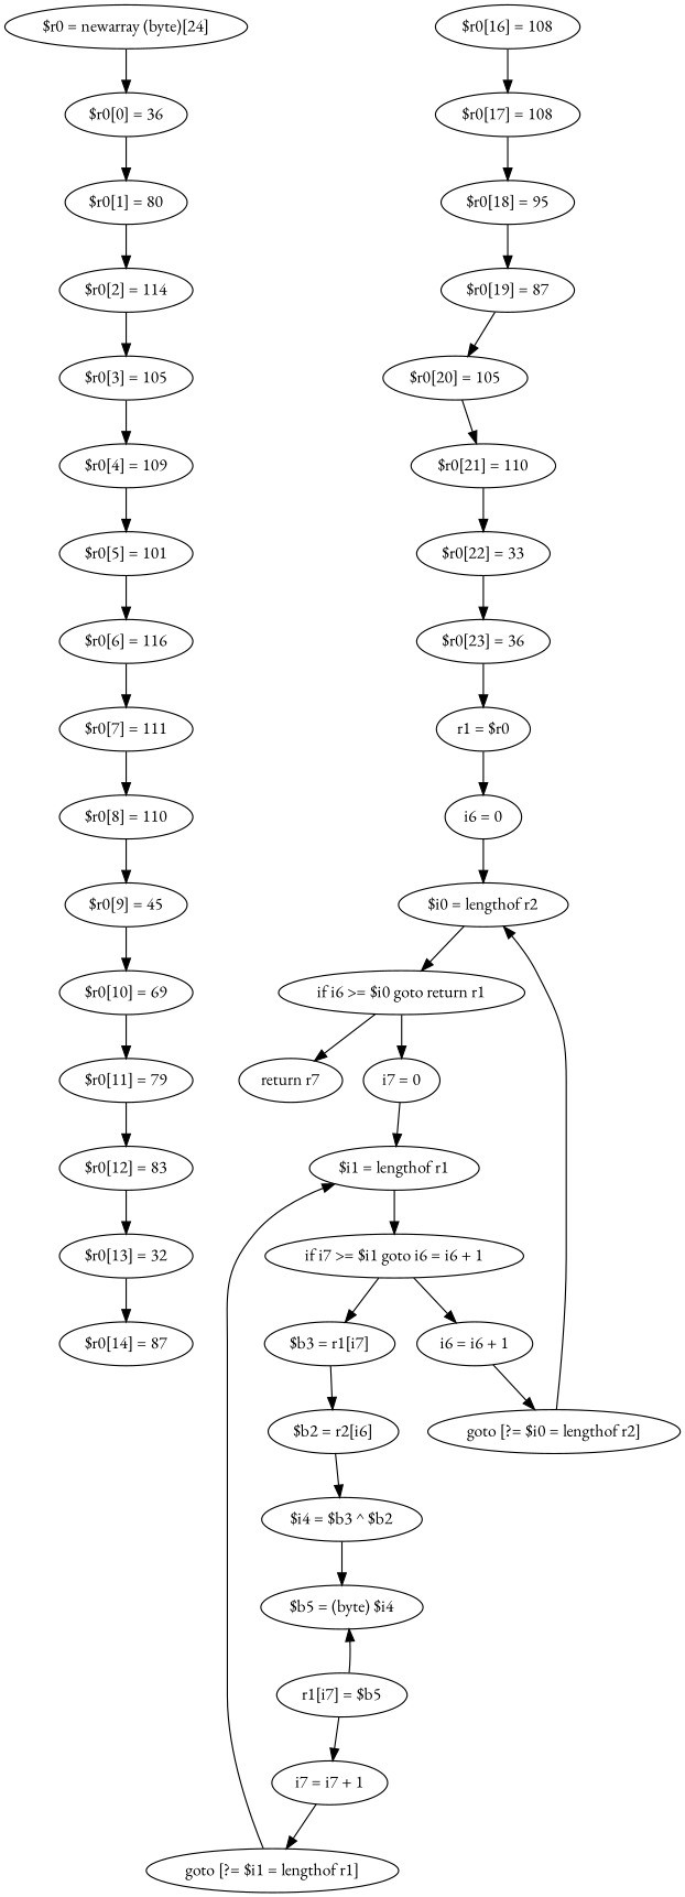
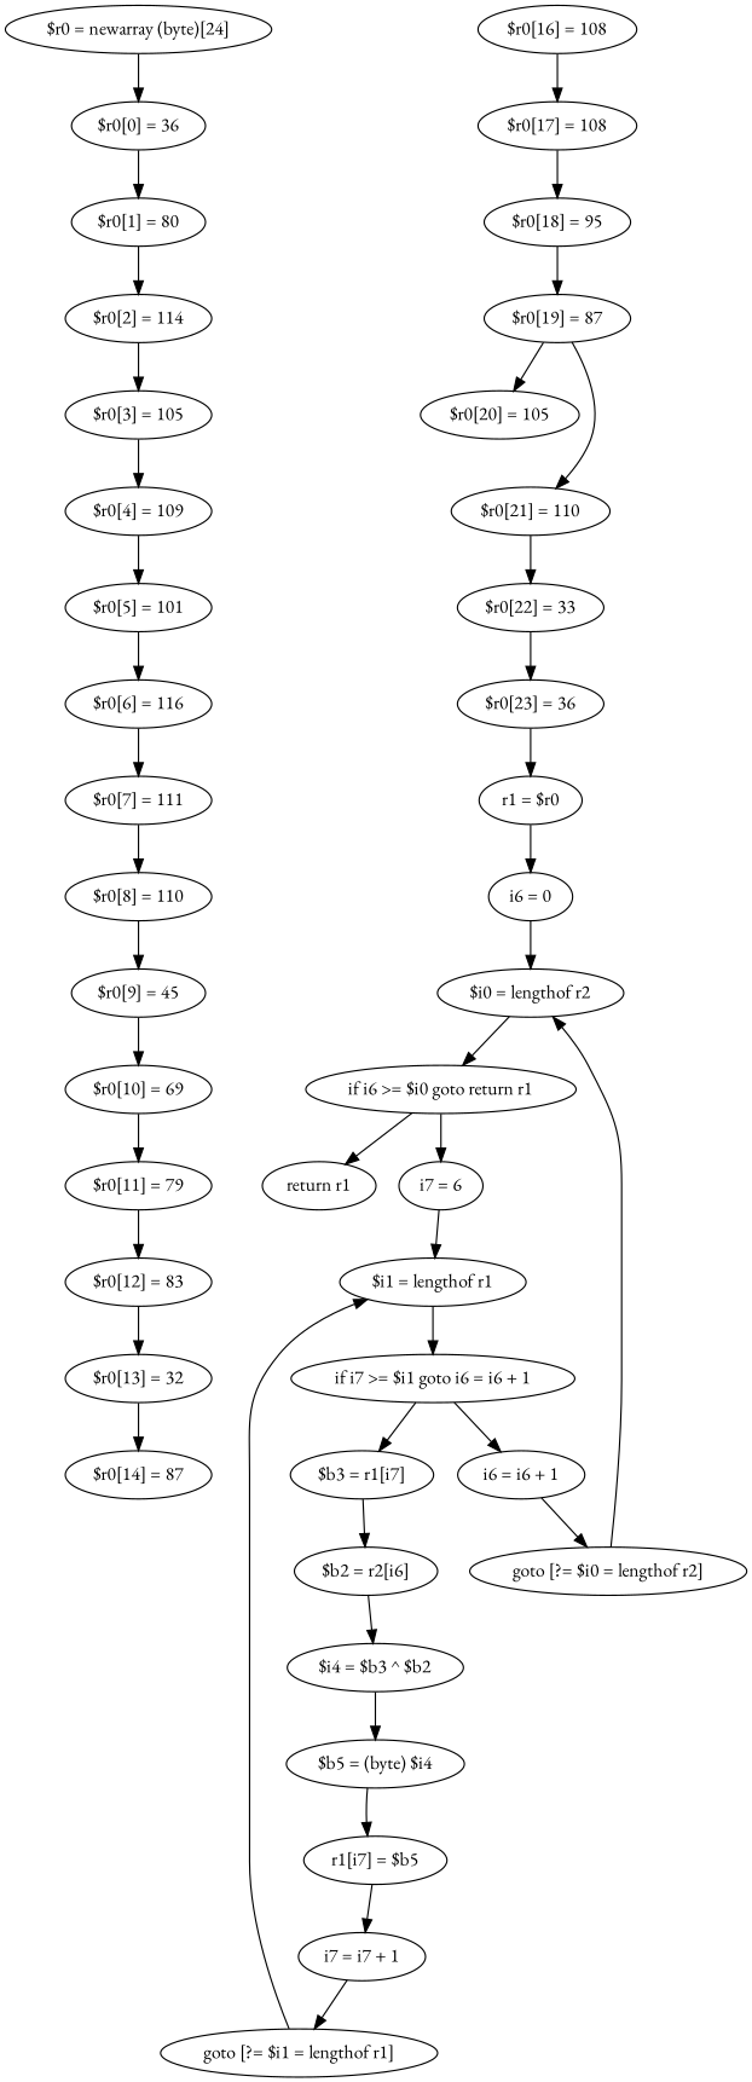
  digraph {
    fontname="EB Garamond"
    node [fontname="EB Garamond"]
    edge [fontname="EB Garamond"]
    "$r0 = newarray (byte)[24]"
    "$r0[0] = 36"
    "$r0[1] = 80"
    "$r0[2] = 114"
    "$r0[3] = 105"
    "$r0[4] = 109"
    "$r0[5] = 101"
    "$r0[6] = 116"
    "$r0[7] = 111"
    "$r0[8] = 110"
    "$r0[9] = 45"
    "$r0[10] = 69"
    "$r0[11] = 79"
    "$r0[12] = 83"
    "$r0[13] = 32"
    "$r0[14] = 87"
    "$r0[16] = 108"
    "$r0[17] = 108"
    "$r0[18] = 95"
    "$r0[19] = 87"
    "$r0[20] = 105"
    "$r0[21] = 110"
    "$r0[22] = 33"
    "$r0[23] = 36"
    "r1 = $r0"
    "i6 = 0"
    "$i0 = lengthof r2"
    "if i6 >= $i0 goto return r1"
-   "i7 = 0"
-   "return r1" [label="return r7"]
+   "i7 = 0" [label="i7 = 6"]
+   "return r1"
    "$i1 = lengthof r1"
    "if i7 >= $i1 goto i6 = i6 + 1"
    "$b3 = r1[i7]"
    "i6 = i6 + 1"
    "$b2 = r2[i6]"
    "goto [?= $i0 = lengthof r2]"
    "$i4 = $b3 ^ $b2"
    "$b5 = (byte) $i4"
    "r1[i7] = $b5"
    "i7 = i7 + 1"
    "goto [?= $i1 = lengthof r1]"
    "$r0 = newarray (byte)[24]" -> "$r0[0] = 36"
    "$r0[0] = 36" -> "$r0[1] = 80"
    "$r0[1] = 80" -> "$r0[2] = 114"
    "$r0[2] = 114" -> "$r0[3] = 105"
    "$r0[3] = 105" -> "$r0[4] = 109"
    "$r0[4] = 109" -> "$r0[5] = 101"
    "$r0[5] = 101" -> "$r0[6] = 116"
    "$r0[6] = 116" -> "$r0[7] = 111"
    "$r0[7] = 111" -> "$r0[8] = 110"
    "$r0[8] = 110" -> "$r0[9] = 45"
    "$r0[9] = 45" -> "$r0[10] = 69"
    "$r0[10] = 69" -> "$r0[11] = 79"
    "$r0[11] = 79" -> "$r0[12] = 83"
    "$r0[12] = 83" -> "$r0[13] = 32"
    "$r0[13] = 32" -> "$r0[14] = 87"
    "$r0[16] = 108" -> "$r0[17] = 108"
    "$r0[17] = 108" -> "$r0[18] = 95"
    "$r0[18] = 95" -> "$r0[19] = 87"
    "$r0[19] = 87" -> "$r0[20] = 105"
-   "$r0[20] = 105" -> "$r0[21] = 110"
+   "$r0[19] = 87" -> "$r0[21] = 110"
    "$r0[21] = 110" -> "$r0[22] = 33"
    "$r0[22] = 33" -> "$r0[23] = 36"
    "$r0[23] = 36" -> "r1 = $r0"
    "r1 = $r0" -> "i6 = 0"
    "i6 = 0" -> "$i0 = lengthof r2"
    "$i0 = lengthof r2" -> "if i6 >= $i0 goto return r1"
    "if i6 >= $i0 goto return r1" -> "i7 = 0"
    "if i6 >= $i0 goto return r1" -> "return r1"
    "i7 = 0" -> "$i1 = lengthof r1"
    "$i1 = lengthof r1" -> "if i7 >= $i1 goto i6 = i6 + 1"
    "if i7 >= $i1 goto i6 = i6 + 1" -> "$b3 = r1[i7]"
    "if i7 >= $i1 goto i6 = i6 + 1" -> "i6 = i6 + 1"
    "$b3 = r1[i7]" -> "$b2 = r2[i6]"
    "i6 = i6 + 1" -> "goto [?= $i0 = lengthof r2]"
    "$b2 = r2[i6]" -> "$i4 = $b3 ^ $b2"
    "goto [?= $i0 = lengthof r2]" -> "$i0 = lengthof r2"
    "$i4 = $b3 ^ $b2" -> "$b5 = (byte) $i4"
-   "r1[i7] = $b5" -> "$b5 = (byte) $i4"
+   "$b5 = (byte) $i4" -> "r1[i7] = $b5"
    "r1[i7] = $b5" -> "i7 = i7 + 1"
    "i7 = i7 + 1" -> "goto [?= $i1 = lengthof r1]"
    "goto [?= $i1 = lengthof r1]" -> "$i1 = lengthof r1"
  }
